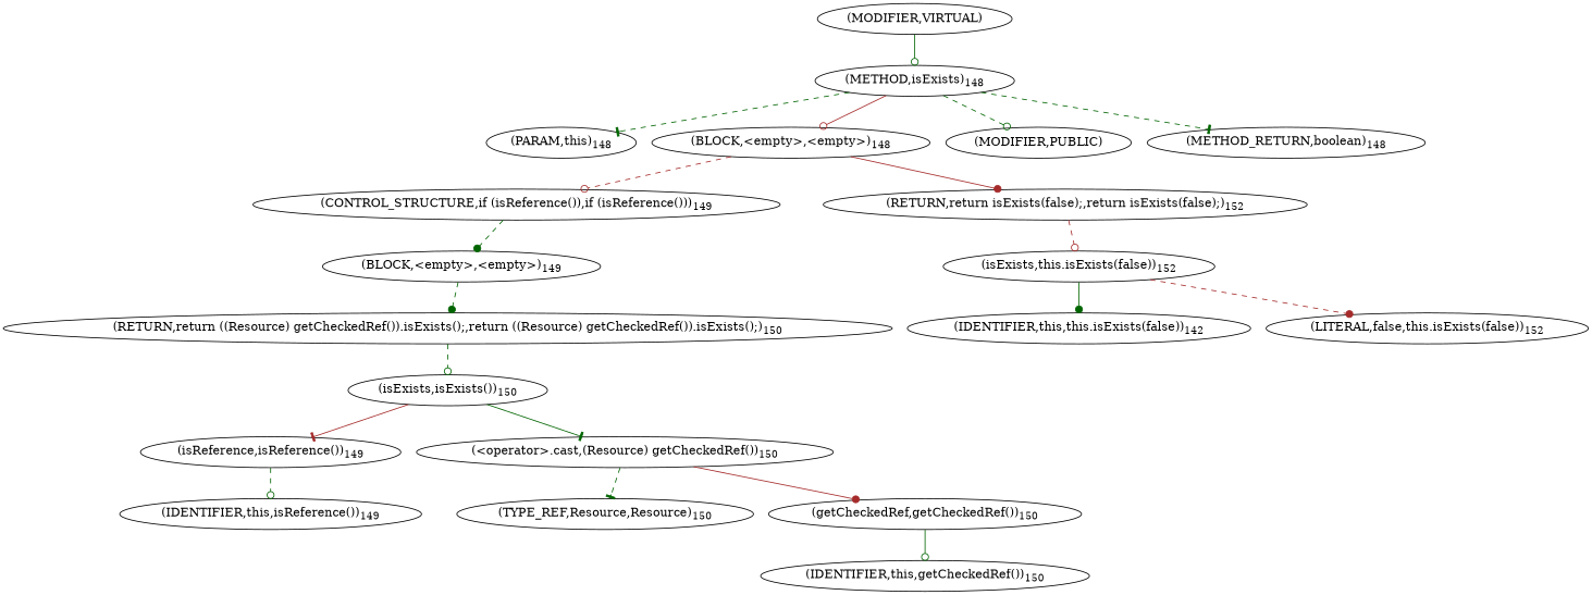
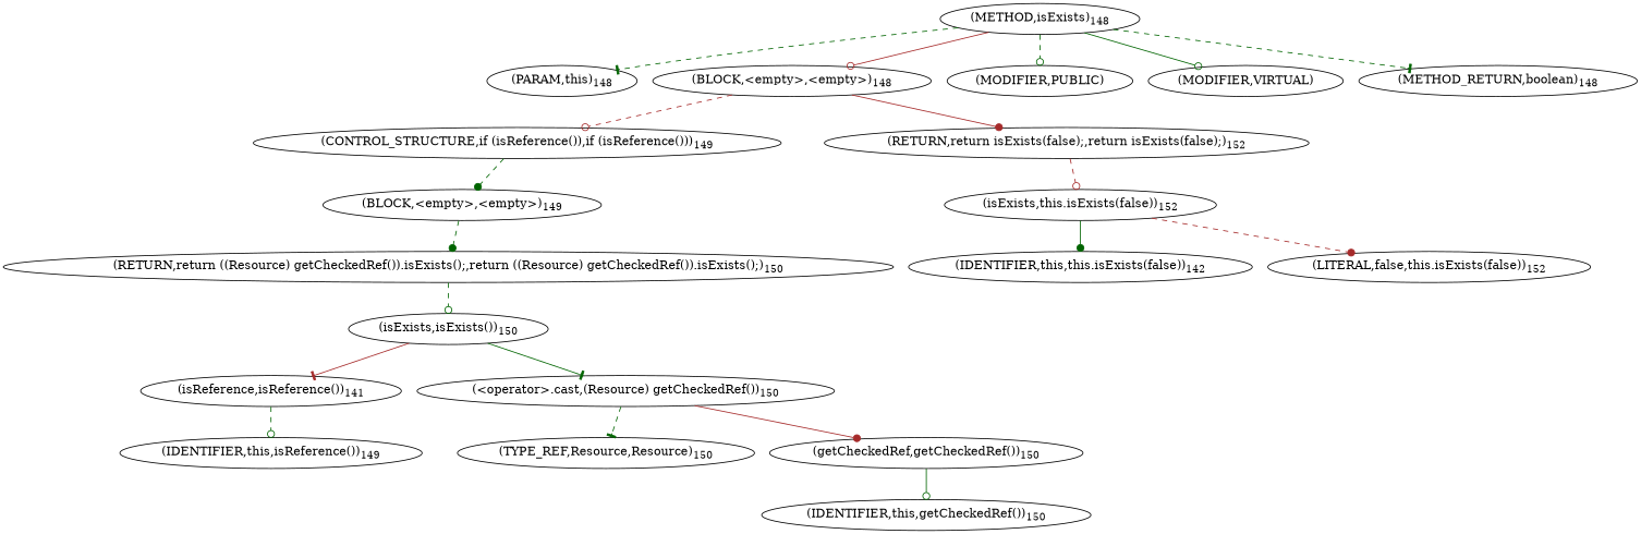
  digraph {
    edge [arrowhead=odot color=darkgreen style=dashed]
    n1 [label=<(METHOD,isExists)<SUB>148</SUB>>]
    n2 [label=<(PARAM,this)<SUB>148</SUB>>]
    n3 [label=<(BLOCK,&lt;empty&gt;,&lt;empty&gt;)<SUB>148</SUB>>]
    n4 [label=<(MODIFIER,PUBLIC)>]
    n5 [label=<(MODIFIER,VIRTUAL)>]
    n6 [label=<(METHOD_RETURN,boolean)<SUB>148</SUB>>]
    n7 [label=<(CONTROL_STRUCTURE,if (isReference()),if (isReference()))<SUB>149</SUB>>]
    n8 [label=<(RETURN,return isExists(false);,return isExists(false);)<SUB>152</SUB>>]
    n9 [label=<(BLOCK,&lt;empty&gt;,&lt;empty&gt;)<SUB>149</SUB>>]
    n10 [label=<(isExists,this.isExists(false))<SUB>152</SUB>>]
-   n11 [label=<(isReference,isReference())<SUB>149</SUB>>]
+   n11 [label=<(isReference,isReference())<SUB>141</SUB>>]
    n12 [label=<(IDENTIFIER,this,isReference())<SUB>149</SUB>>]
    n13 [label=<(RETURN,return ((Resource) getCheckedRef()).isExists();,return ((Resource) getCheckedRef()).isExists();)<SUB>150</SUB>>]
    n14 [label=<(isExists,isExists())<SUB>150</SUB>>]
    n15 [label=<(&lt;operator&gt;.cast,(Resource) getCheckedRef())<SUB>150</SUB>>]
    n16 [label=<(TYPE_REF,Resource,Resource)<SUB>150</SUB>>]
    n17 [label=<(getCheckedRef,getCheckedRef())<SUB>150</SUB>>]
    n18 [label=<(IDENTIFIER,this,getCheckedRef())<SUB>150</SUB>>]
    n19 [label=<(IDENTIFIER,this,this.isExists(false))<SUB>142</SUB>>]
    n20 [label=<(LITERAL,false,this.isExists(false))<SUB>152</SUB>>]
    n1 -> n2 [arrowhead=tee]
    n1 -> n3 [color=brown style=solid]
    n1 -> n4
-   n5 -> n1 [style=solid]
+   n1 -> n5 [style=solid]
    n1 -> n6 [arrowhead=tee]
    n3 -> n7 [color=brown]
    n3 -> n8 [arrowhead=dot color=brown style=solid]
    n7 -> n9 [arrowhead=dot]
    n8 -> n10 [color=brown]
    n9 -> n13 [arrowhead=dot]
    n10 -> n19 [arrowhead=dot style=solid]
    n10 -> n20 [arrowhead=dot color=brown]
    n11 -> n12
    n13 -> n14
    n14 -> n11 [arrowhead=tee color=brown style=solid]
    n14 -> n15 [arrowhead=tee style=solid]
    n15 -> n16 [arrowhead=tee]
    n15 -> n17 [arrowhead=dot color=brown style=solid]
    n17 -> n18 [style=solid]
  }
